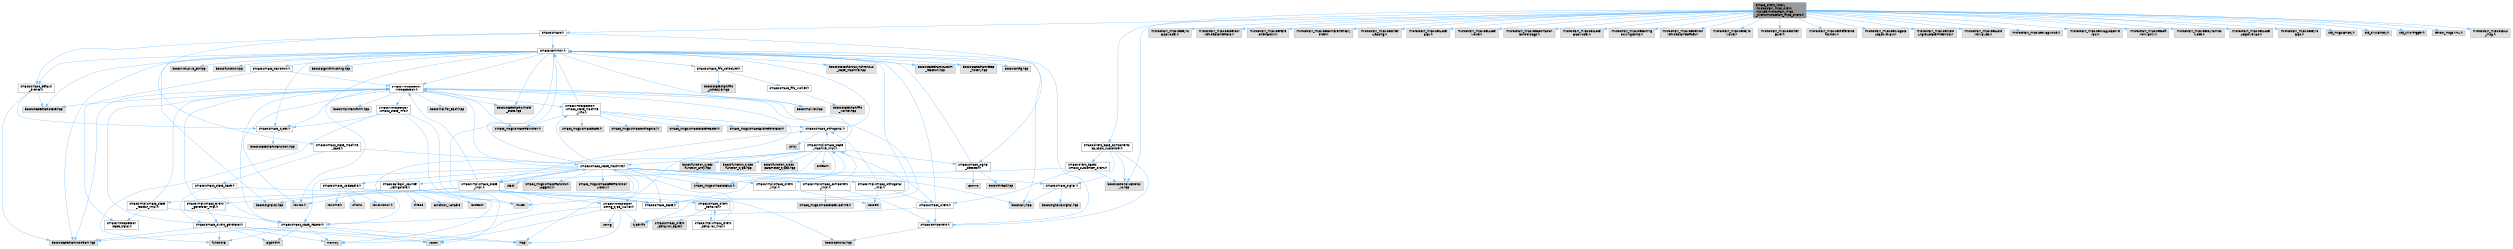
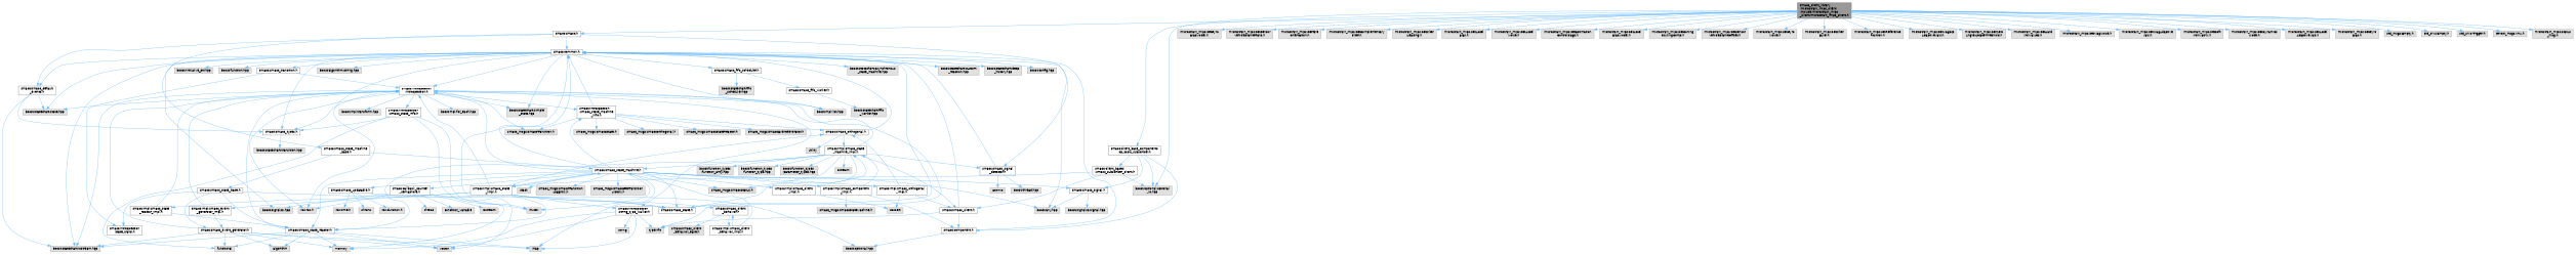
  digraph {
    node [color=grey60 fillcolor="#E0E0E0" fontname=Helvetica fontsize=10 shape=box style=filled]
    edge [color=steelblue1 fontname=Helvetica fontsize=10 labelfontname=Helvetica labelfontsize=10 style=solid]
    n1 [color=gray40 fillcolor=grey60 fontcolor=black height=0.2 label="smacc_client_library\l/microstrain_mips_client\l/include/microstrain_mips\l_client/microstrain_mips_client.h" width=0.4]
    n2 [color=grey40 fillcolor=white height=0.2 label="smacc/smacc.h" width=0.4]
    n3 [color=grey40 fillcolor=white height=0.2 label="smacc/client_base_components\l/cp_topic_subscriber.h" width=0.4]
    n4 [height=0.2 label="boost/optional/optional\l_io.hpp" width=0.4]
    n5 [height=0.2 label="microstrain_mips/SetGyro\lBiasModel.h" width=0.4]
    n6 [height=0.2 label="microstrain_mips/SetSensor\lVehicleFrameTrans.h" width=0.4]
    n7 [height=0.2 label="microstrain_mips/SetTare\lOrientation.h" width=0.4]
    n8 [height=0.2 label="microstrain_mips/SetComplementary\lFilter.h" width=0.4]
    n9 [height=0.2 label="microstrain_mips/SetFilter\lHeading.h" width=0.4]
    n10 [height=0.2 label="microstrain_mips/SetAccel\lBias.h" width=0.4]
    n11 [height=0.2 label="microstrain_mips/SetAccel\lNoise.h" width=0.4]
    n12 [height=0.2 label="microstrain_mips/SetEstimation\lControlFlags.h" width=0.4]
    n13 [height=0.2 label="microstrain_mips/SetAccel\lBiasModel.h" width=0.4]
    n14 [height=0.2 label="microstrain_mips/SetConing\lScullingComp.h" width=0.4]
    n15 [height=0.2 label="microstrain_mips/SetSensor\lVehicleFrameOffset.h" width=0.4]
    n16 [height=0.2 label="microstrain_mips/SetGyro\lNoise.h" width=0.4]
    n17 [height=0.2 label="microstrain_mips/SetFilter\lEuler.h" width=0.4]
    n18 [height=0.2 label="microstrain_mips/SetReference\lPosition.h" width=0.4]
    n19 [height=0.2 label="microstrain_mips/SetMagDip\lAdaptiveVals.h" width=0.4]
    n20 [height=0.2 label="microstrain_mips/SetZero\lAngleUpdateThreshold.h" width=0.4]
    n21 [height=0.2 label="microstrain_mips/SetHard\lIronValues.h" width=0.4]
    n22 [height=0.2 label="microstrain_mips/SetMagNoise.h" width=0.4]
    n23 [height=0.2 label="microstrain_mips/SetMagAdaptive\lVals.h" width=0.4]
    n24 [height=0.2 label="microstrain_mips/SetSoft\lIronMatrix.h" width=0.4]
    n25 [height=0.2 label="microstrain_mips/SetDynamics\lMode.h" width=0.4]
    n26 [height=0.2 label="microstrain_mips/SetAccel\lAdaptiveVals.h" width=0.4]
    n27 [height=0.2 label="microstrain_mips/SetGyro\lBias.h" width=0.4]
    n28 [height=0.2 label="std_msgs/Empty.h" width=0.4]
    n29 [height=0.2 label="std_srvs/Empty.h" width=0.4]
    n30 [height=0.2 label="std_srvs/Trigger.h" width=0.4]
    n31 [height=0.2 label="sensor_msgs/Imu.h" width=0.4]
    n32 [height=0.2 label="microstrain_mips/status\l_msg.h" width=0.4]
    n33 [color=grey40 fillcolor=white height=0.2 label="smacc/common.h" width=0.4]
    n34 [color=grey40 fillcolor=white height=0.2 label="smacc/smacc_default\l_events.h" width=0.4]
    n35 [color=grey40 fillcolor=white height=0.2 label="smacc/smacc_state_machine\l_base.h" width=0.4]
    n36 [color=grey40 fillcolor=white height=0.2 label="smacc/smacc_signal\l_detector.h" width=0.4]
    n37 [color=grey40 fillcolor=white height=0.2 label="smacc/smacc_signal.h" width=0.4]
    n38 [color=grey40 fillcolor=white height=0.2 label="smacc/component.h" width=0.4]
    n39 [color=grey40 fillcolor=white height=0.2 label="smacc/client_bases\l/smacc_subscriber_client.h" width=0.4]
    n40 [height=0.2 label="boost/statechart/state.hpp" width=0.4]
    n41 [height=0.2 label="boost/statechart/simple\l_state.hpp" width=0.4]
    n42 [height=0.2 label="boost/statechart/iostream.hpp" width=0.4]
    n43 [height=0.2 label="boost/statechart/asynchronous\l_state_machine.hpp" width=0.4]
    n44 [height=0.2 label="boost/statechart/custom\l_reaction.hpp" width=0.4]
    n45 [height=0.2 label="boost/statechart/deep\l_history.hpp" width=0.4]
    n46 [height=0.2 label="boost/config.hpp" width=0.4]
    n47 [height=0.2 label="boost/intrusive_ptr.hpp" width=0.4]
    n48 [height=0.2 label="boost/function.hpp" width=0.4]
    n49 [height=0.2 label="boost/signals2.hpp" width=0.4]
    n50 [height=0.2 label="boost/mpl/list.hpp" width=0.4]
    n51 [height=0.2 label="boost/any.hpp" width=0.4]
    n52 [height=0.2 label="boost/algorithm/string.hpp" width=0.4]
    n53 [height=0.2 label=mutex width=0.4]
    n54 [height=0.2 label="ros/ros.h" width=0.4]
    n55 [color=grey40 fillcolor=white height=0.2 label="smacc/smacc_fifo_scheduler.h" width=0.4]
    n56 [color=grey40 fillcolor=white height=0.2 label="smacc/smacc_types.h" width=0.4]
    n57 [color=grey40 fillcolor=white height=0.2 label="smacc/introspection\l/introspection.h" width=0.4]
    n58 [color=grey40 fillcolor=white height=0.2 label="smacc/smacc_transition.h" width=0.4]
    n59 [color=grey40 fillcolor=white height=0.2 label="smacc/smacc_state_base.h" width=0.4]
    n60 [color=grey40 fillcolor=white height=0.2 label="smacc/smacc_state_machine.h" width=0.4]
    n61 [height=0.2 label="boost/thread.hpp" width=0.4]
    n62 [height=0.2 label=atomic width=0.4]
    n63 [height=0.2 label="boost/statechart/fifo\l_scheduler.hpp" width=0.4]
    n64 [color=grey40 fillcolor=white height=0.2 label="smacc/smacc_fifo_worker.h" width=0.4]
    n65 [height=0.2 label="boost/statechart/transition.hpp" width=0.4]
    n66 [height=0.2 label=typeinfo width=0.4]
    n67 [height=0.2 label="boost/mpl/for_each.hpp" width=0.4]
    n68 [height=0.2 label="boost/mpl/transform.hpp" width=0.4]
    n69 [color=grey40 fillcolor=white height=0.2 label="smacc/introspection\l/string_type_walker.h" width=0.4]
    n70 [color=grey40 fillcolor=white height=0.2 label="smacc/introspection\l/smacc_state_info.h" width=0.4]
    n71 [height=0.2 label="smacc_msgs/SmaccTransition.h" width=0.4]
    n72 [color=grey40 fillcolor=white height=0.2 label="smacc/introspection\l/smacc_state_machine\l_info.h" width=0.4]
    n73 [color=grey40 fillcolor=white height=0.2 label="smacc/introspection\l/state_traits.h" width=0.4]
    n74 [height=0.2 label="boost/statechart/fifo\l_worker.hpp" width=0.4]
    n75 [height=0.2 label=string width=0.4]
    n76 [height=0.2 label=memory width=0.4]
    n77 [height=0.2 label=vector width=0.4]
    n78 [height=0.2 label=map width=0.4]
    n79 [height=0.2 label=functional width=0.4]
    n80 [color=grey40 fillcolor=white height=0.2 label="smacc/smacc_orthogonal.h" width=0.4]
    n81 [height=0.2 label="smacc_msgs/SmaccState.h" width=0.4]
    n82 [height=0.2 label="smacc_msgs/SmaccOrthogonal.h" width=0.4]
    n83 [height=0.2 label="smacc_msgs/SmaccStateReactor.h" width=0.4]
    n84 [height=0.2 label="smacc_msgs/SmaccEventGenerator.h" width=0.4]
    n85 [height=0.2 label=utility width=0.4]
    n86 [color=grey40 fillcolor=white height=0.2 label="smacc/smacc_state.h" width=0.4]
    n87 [color=grey40 fillcolor=white height=0.2 label="smacc/smacc_state_reactor.h" width=0.4]
    n88 [color=grey40 fillcolor=white height=0.2 label="smacc/smacc_event_generator.h" width=0.4]
    n89 [height=0.2 label=stack width=0.4]
    n90 [color=grey40 fillcolor=white height=0.2 label="smacc/smacc_updatable.h" width=0.4]
    n91 [height=0.2 label="smacc_msgs/SmaccTransition\lLogEntry.h" width=0.4]
    n92 [height=0.2 label="smacc_msgs/SmaccStatus.h" width=0.4]
    n93 [height=0.2 label="smacc_msgs/SmaccGetTransition\lHistory.h" width=0.4]
    n94 [color=grey40 fillcolor=white height=0.2 label="smacc/callback_counter\l_semaphore.h" width=0.4]
    n95 [color=grey40 fillcolor=white height=0.2 label="smacc/impl/smacc_state\l_impl.h" width=0.4]
    n96 [color=grey40 fillcolor=white height=0.2 label="smacc/impl/smacc_client\l_impl.h" width=0.4]
    n97 [color=grey40 fillcolor=white height=0.2 label="smacc/impl/smacc_component\l_impl.h" width=0.4]
    n98 [color=grey40 fillcolor=white height=0.2 label="smacc/impl/smacc_orthogonal\l_impl.h" width=0.4]
    n99 [height=0.2 label=algorithm width=0.4]
    n100 [height=0.2 label=chrono width=0.4]
    n101 [height=0.2 label="boost/optional.hpp" width=0.4]
    n102 [height=0.2 label="ros/duration.h" width=0.4]
    n103 [height=0.2 label="ros/time.h" width=0.4]
    n104 [height=0.2 label="boost/signals2/signal.hpp" width=0.4]
    n105 [height=0.2 label="smacc_msgs/SmaccStateMachine.h" width=0.4]
    n106 [height=0.2 label=iostream width=0.4]
    n107 [height=0.2 label=thread width=0.4]
    n108 [height=0.2 label=condition_variable width=0.4]
    n109 [color=grey40 fillcolor=white height=0.2 label="smacc/smacc_client\l_behavior.h" width=0.4]
    n110 [color=grey40 fillcolor=white height=0.2 label="smacc/impl/smacc_state\l_reactor_impl.h" width=0.4]
    n111 [color=grey40 fillcolor=white height=0.2 label="smacc/impl/smacc_event\l_generator_impl.h" width=0.4]
    n112 [color=grey40 fillcolor=white height=0.2 label="smacc/impl/smacc_state\l_machine_impl.h" width=0.4]
    n113 [height=0.2 label=cassert width=0.4]
    n114 [color=grey40 fillcolor=white height=0.2 label="smacc/smacc_client.h" width=0.4]
    n115 [height=0.2 label="smacc/smacc_client\l_behavior_base.h" width=0.4]
    n116 [color=grey40 fillcolor=white height=0.2 label="smacc/impl/smacc_client\l_behavior_impl.h" width=0.4]
    n117 [height=0.2 label=sstream width=0.4]
    n118 [height=0.2 label="boost/function_types\l/function_arity.hpp" width=0.4]
    n119 [height=0.2 label="boost/function_types\l/function_type.hpp" width=0.4]
    n120 [height=0.2 label="boost/function_types\l/parameter_types.hpp" width=0.4]
    n1 -> n2
    n1 -> n3
    n1 -> n4
    n1 -> n5
    n1 -> n6
    n1 -> n7
    n1 -> n8
    n1 -> n9
    n1 -> n10
    n1 -> n11
    n1 -> n12
    n1 -> n13
    n1 -> n14
    n1 -> n15
    n1 -> n16
    n1 -> n17
    n1 -> n18
    n1 -> n19
    n1 -> n20
    n1 -> n21
    n1 -> n22
    n1 -> n23
    n1 -> n24
    n1 -> n25
    n1 -> n26
    n1 -> n27
    n1 -> n28
    n1 -> n29
    n1 -> n30
    n1 -> n31
    n1 -> n32
    n2 -> n33
    n2 -> n34
    n2 -> n35
    n2 -> n36
    n3 -> n4
    n3 -> n37
    n3 -> n38
    n3 -> n39
    n33 -> n34
    n33 -> n40
    n33 -> n41
    n33 -> n42
    n33 -> n43
    n33 -> n44
    n33 -> n45
    n33 -> n46
    n33 -> n47
    n33 -> n48
    n33 -> n49
    n33 -> n50
    n33 -> n51
    n33 -> n52
    n33 -> n53
    n33 -> n54
    n33 -> n55
    n33 -> n56
    n33 -> n57
    n33 -> n58
    n34 -> n40
    n34 -> n42
    n34 -> n56
    n35 -> n59
    n35 -> n60
    n36 -> n33
    n36 -> n61
    n36 -> n62
    n37 -> n51
    n37 -> n104
    n38 -> n33
    n38 -> n101
    n39 -> n4
    n39 -> n95
    n39 -> n114
    n55 -> n63
    n55 -> n64
    n56 -> n65
    n57 -> n40
    n57 -> n41
    n57 -> n42
    n57 -> n50
    n57 -> n54
    n57 -> n56
    n57 -> n66
    n57 -> n67
    n57 -> n68
    n57 -> n69
    n57 -> n70
    n57 -> n71
    n57 -> n72
    n58 -> n57
    n58 -> n73
-   n110 -> n73
+   n59 -> n73
    n59 -> n86
    n59 -> n87
    n59 -> n88
    n60 -> n33
    n60 -> n37
    n60 -> n51
    n60 -> n53
    n60 -> n57
    n60 -> n72
    n60 -> n78
    n60 -> n86
    n60 -> n87
    n60 -> n89
    n60 -> n90
    n60 -> n91
    n60 -> n92
    n60 -> n93
    n60 -> n94
    n60 -> n95
    n60 -> n96
    n60 -> n97
    n60 -> n98
    n64 -> n74
    n69 -> n66
    n69 -> n75
    n69 -> n76
    n69 -> n77
    n69 -> n78
    n70 -> n56
    n70 -> n76
    n70 -> n77
    n70 -> n79
    n72 -> n33
    n72 -> n71
    n72 -> n80
    n72 -> n81
    n72 -> n82
    n72 -> n83
    n72 -> n84
    n80 -> n33
    n80 -> n85
    n86 -> n33
    n87 -> n42
    n87 -> n57
    n87 -> n76
    n87 -> n77
    n87 -> n78
    n87 -> n79
    n87 -> n99
    n88 -> n42
    n88 -> n57
    n88 -> n76
    n88 -> n77
    n88 -> n78
    n88 -> n79
    n88 -> n99
    n90 -> n100
    n90 -> n101
    n90 -> n102
    n90 -> n103
    n94 -> n49
    n94 -> n53
    n94 -> n54
    n94 -> n106
    n94 -> n107
    n94 -> n108
    n95 -> n57
    n95 -> n60
    n95 -> n69
    n95 -> n80
    n95 -> n86
    n95 -> n87
    n95 -> n109
    n95 -> n110
    n95 -> n111
    n96 -> n112
    n96 -> n113
    n97 -> n38
    n97 -> n105
    n97 -> n112
    n98 -> n80
    n98 -> n113
    n98 -> n114
    n109 -> n115
    n109 -> n116
    n110 -> n57
    n110 -> n87
    n111 -> n57
    n111 -> n88
    n112 -> n36
    n112 -> n57
    n112 -> n60
-   n112 -> n80
+   n80 -> n112
    n112 -> n86
    n112 -> n87
    n112 -> n92
    n112 -> n114
    n112 -> n117
    n112 -> n118
    n112 -> n119
    n112 -> n120
    n114 -> n33
    n114 -> n38
    n114 -> n66
    n116 -> n60
    n116 -> n109
  }
